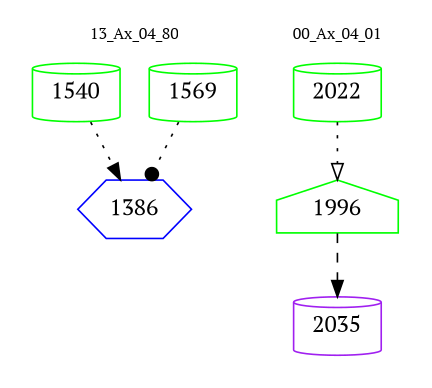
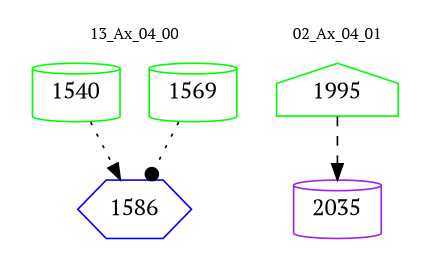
  digraph {
    fontname="PT Serif"
    node [color=green fontname="PT Serif" shape=cylinder]
    edge [arrowhead=normal color=black fontname="PT Serif" style=dotted]
    n1 [label=1569]
    n2 [label=1540]
-   n3 [color=blue label=1386 shape=hexagon]
-   n4 [label=2022]
-   n5 [label=1996 shape=house]
+   n3 [color=blue label=1586 shape=hexagon]
+   n5 [label=1995 shape=house]
    n6 [color=purple label=2035]
    subgraph cluster_1 {
      color=white
      fontsize=10
-     label="13_Ax_04_80"
+     label="13_Ax_04_00"
      n1
      n2
      n3
    }
    subgraph cluster_2 {
      color=white
      fontsize=10
-     label="00_Ax_04_01"
-     n4
+     label="02_Ax_04_01"
      n5
      n6
    }
    n1 -> n3 [arrowhead=dot]
    n2 -> n3
-   n4 -> n5 [arrowhead=onormal]
    n5 -> n6 [style=dashed]
  }
